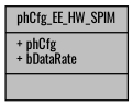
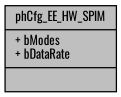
  digraph {
    fontname=Oswald
-   n1 [color=black fillcolor=grey75 fontcolor=black fontname=Oswald fontsize=10 height=0.2 label="{phCfg_EE_HW_SPIM\n|+ phCfg\l+ bDataRate\l|}" shape=record style=filled width=0.4]
+   n1 [color=black fillcolor=grey75 fontcolor=black fontname=Oswald fontsize=10 height=0.2 label="{phCfg_EE_HW_SPIM\n|+ bModes\l+ bDataRate\l|}" shape=record style=filled width=0.4]
  }
